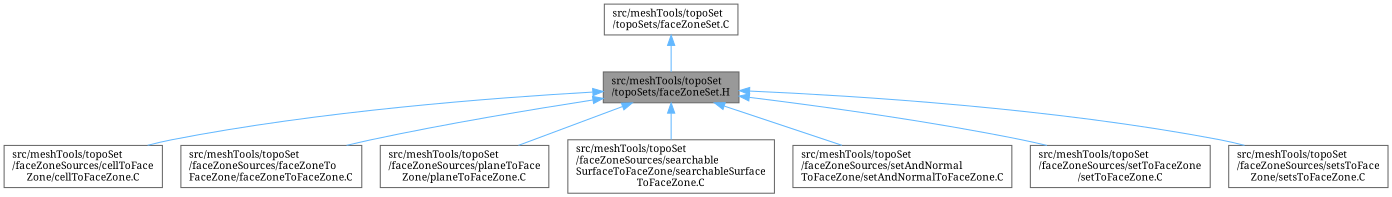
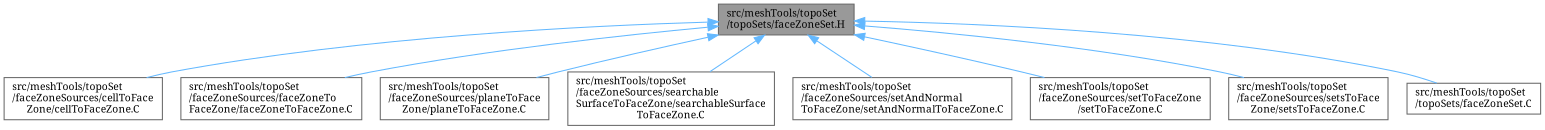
  digraph {
    fontname="Noto Serif"
    node [color=grey40 fillcolor=white fontname="Noto Serif" fontsize=10 shape=box style=filled]
    edge [color=steelblue1 dir=back fontname="Noto Serif" fontsize=10 labelfontname=Helvetica labelfontsize=10 style=solid]
    n1 [color=gray40 fillcolor=grey60 fontcolor=black height=0.2 label="src/meshTools/topoSet\l/topoSets/faceZoneSet.H" width=0.4]
    n2 [height=0.2 label="src/meshTools/topoSet\l/faceZoneSources/cellToFace\lZone/cellToFaceZone.C" width=0.4]
    n3 [height=0.2 label="src/meshTools/topoSet\l/faceZoneSources/faceZoneTo\lFaceZone/faceZoneToFaceZone.C" width=0.4]
    n4 [height=0.2 label="src/meshTools/topoSet\l/faceZoneSources/planeToFace\lZone/planeToFaceZone.C" width=0.4]
    n5 [height=0.2 label="src/meshTools/topoSet\l/faceZoneSources/searchable\lSurfaceToFaceZone/searchableSurface\lToFaceZone.C" width=0.4]
    n6 [height=0.2 label="src/meshTools/topoSet\l/faceZoneSources/setAndNormal\lToFaceZone/setAndNormalToFaceZone.C" width=0.4]
    n7 [height=0.2 label="src/meshTools/topoSet\l/faceZoneSources/setToFaceZone\l/setToFaceZone.C" width=0.4]
    n8 [height=0.2 label="src/meshTools/topoSet\l/faceZoneSources/setsToFace\lZone/setsToFaceZone.C" width=0.4]
    n9 [height=0.2 label="src/meshTools/topoSet\l/topoSets/faceZoneSet.C" width=0.4]
    n1 -> n2
    n1 -> n3
    n1 -> n4
    n1 -> n5
    n1 -> n6
    n1 -> n7
    n1 -> n8
-   n9 -> n1
+   n1 -> n9
  }
